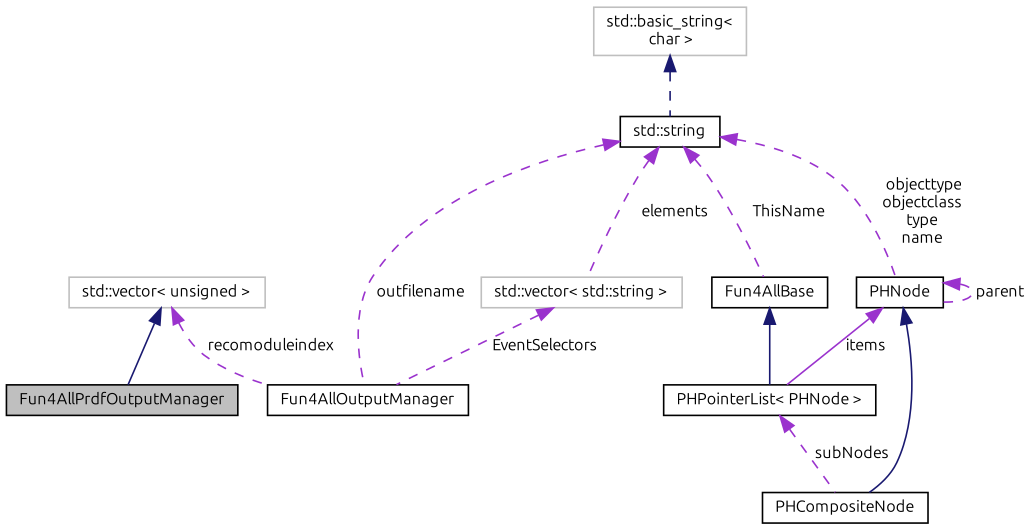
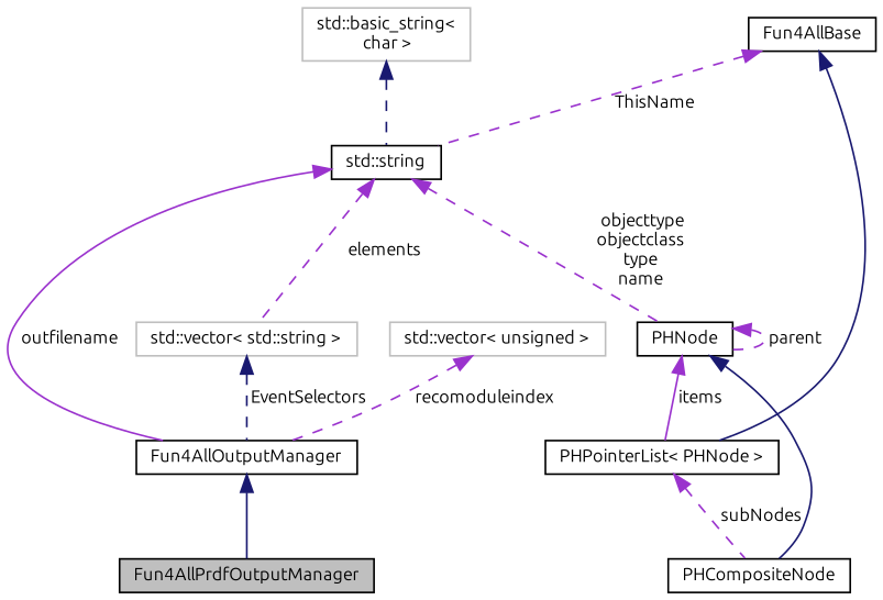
  digraph {
    fontname=Ubuntu
    rankdir=TB
    node [color=black fontname=Ubuntu fontsize=10 shape=record]
    edge [color=darkorchid3 dir=back fontname=Ubuntu fontsize=10 labelfontname=FreeSans labelfontsize=10 style=dashed]
    n1 [fillcolor=grey75 fontcolor=black height=0.2 label=Fun4AllPrdfOutputManager style=filled width=0.4]
    n2 [height=0.2 label=Fun4AllOutputManager width=0.4]
    n3 [height=0.2 label=Fun4AllBase width=0.4]
    n4 [height=0.2 label="PHPointerList\< PHNode \>" width=0.4]
    n5 [height=0.2 label="std::string" width=0.4]
    n6 [color=grey75 height=0.2 label="std::vector\< std::string \>" width=0.4]
    n7 [height=0.2 label=PHNode width=0.4]
    n8 [height=0.2 label=PHCompositeNode width=0.4]
    n9 [color=grey75 height=0.2 label="std::basic_string\<\l char \>" width=0.4]
    n10 [color=grey75 height=0.2 label="std::vector\< unsigned \>" width=0.4]
-   n10 -> n1 [color=midnightblue style=solid]
+   n2 -> n1 [color=midnightblue style=solid]
    n3 -> n4 [color=midnightblue style=solid]
    n4 -> n8 [label=" subNodes"]
-   n5 -> n2 [label=" outfilename"]
-   n5 -> n3 [label=" ThisName"]
+   n5 -> n2 [label=" outfilename" style=solid]
+   n3 -> n5 [label=" ThisName"]
    n5 -> n6 [label=" elements"]
    n5 -> n7 [label=" objecttype\nobjectclass\ntype\nname"]
-   n6 -> n2 [label=" EventSelectors"]
+   n6 -> n2 [color=midnightblue label=" EventSelectors"]
    n7 -> n4 [label=" items" style=solid]
    n7 -> n7 [label=" parent"]
    n7 -> n8 [color=midnightblue style=solid]
    n9 -> n5 [color=midnightblue]
    n10 -> n2 [label=" recomoduleindex"]
  }
